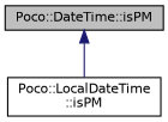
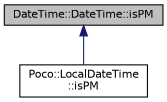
  digraph {
    rankdir=TB
    node [color=black fontname=Helvetica fontsize=10 shape=record style=filled]
-   n1 [fillcolor=grey75 fontcolor=black height=0.2 label="Poco::DateTime::isPM" width=0.4]
+   n1 [fillcolor=grey75 fontcolor=black height=0.2 label="DateTime::DateTime::isPM" width=0.4]
    n2 [fillcolor=white height=0.2 label="Poco::LocalDateTime\l::isPM" width=0.4]
    n1 -> n2 [color=midnightblue dir=back fontname=Helvetica fontsize=10 labelfontname=Helvetica labelfontsize=10 style=solid]
  }
